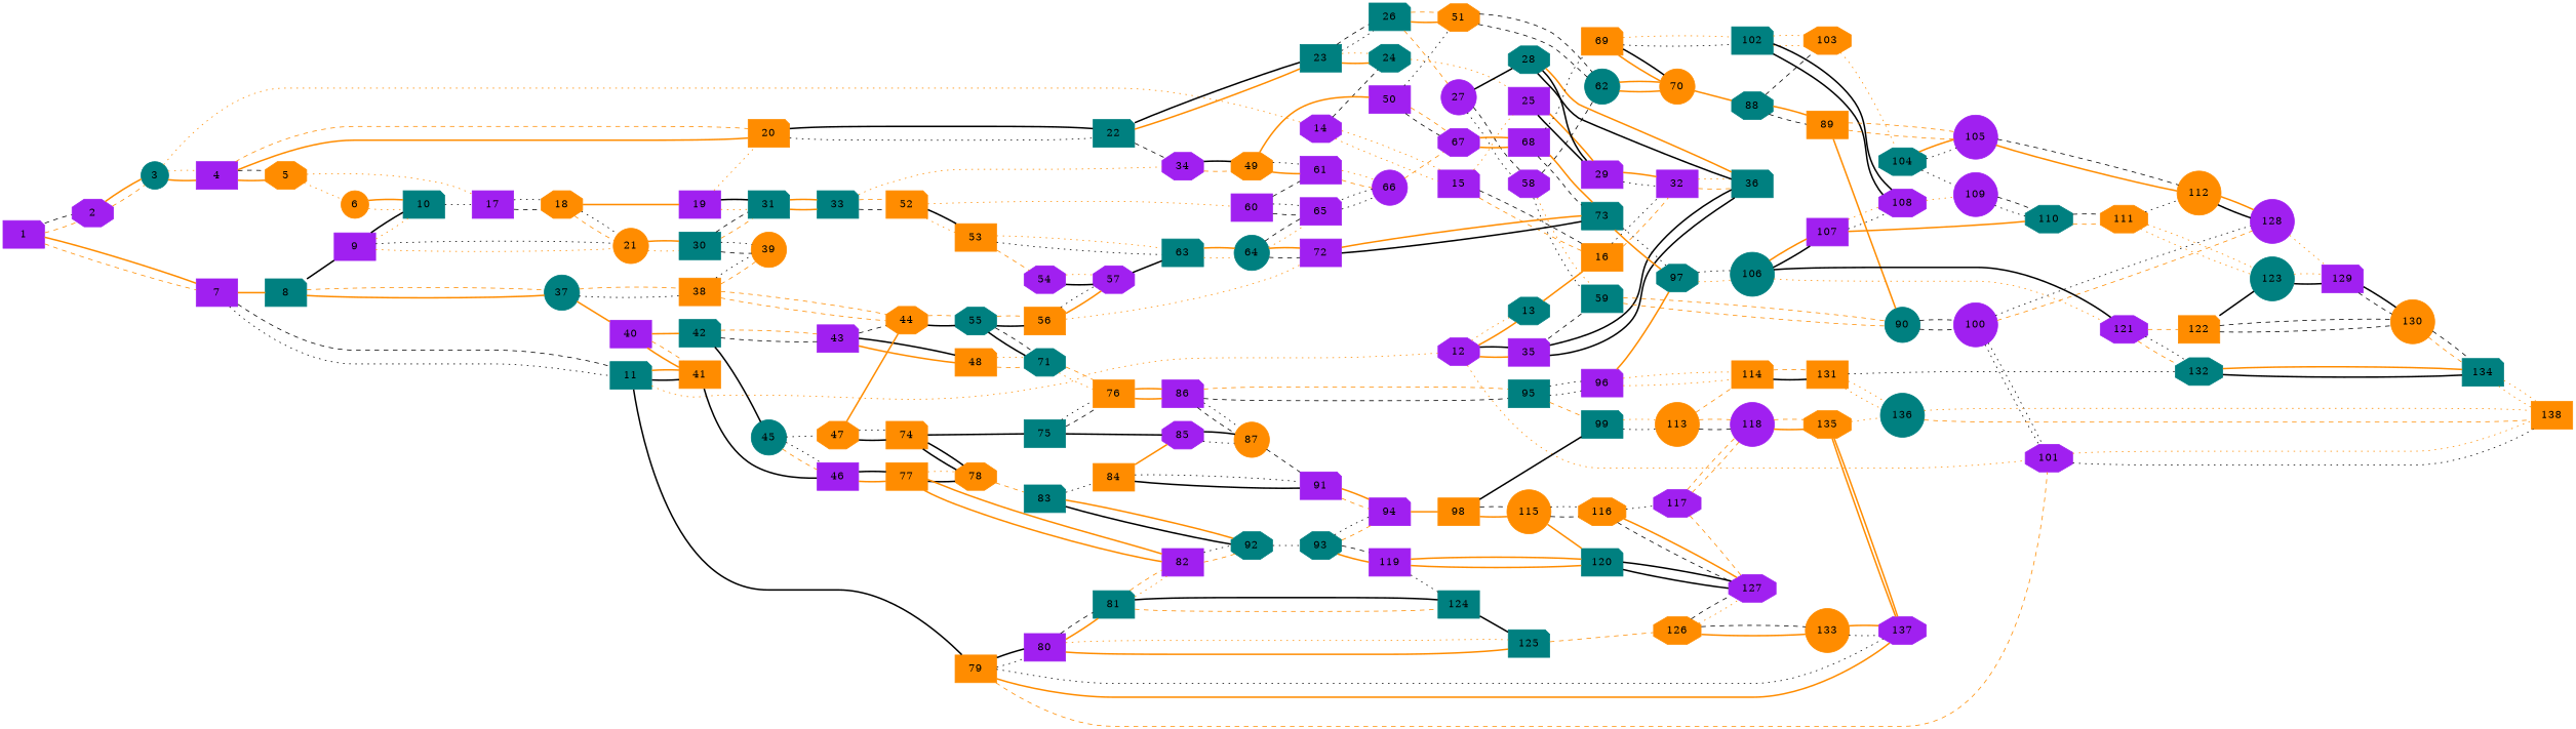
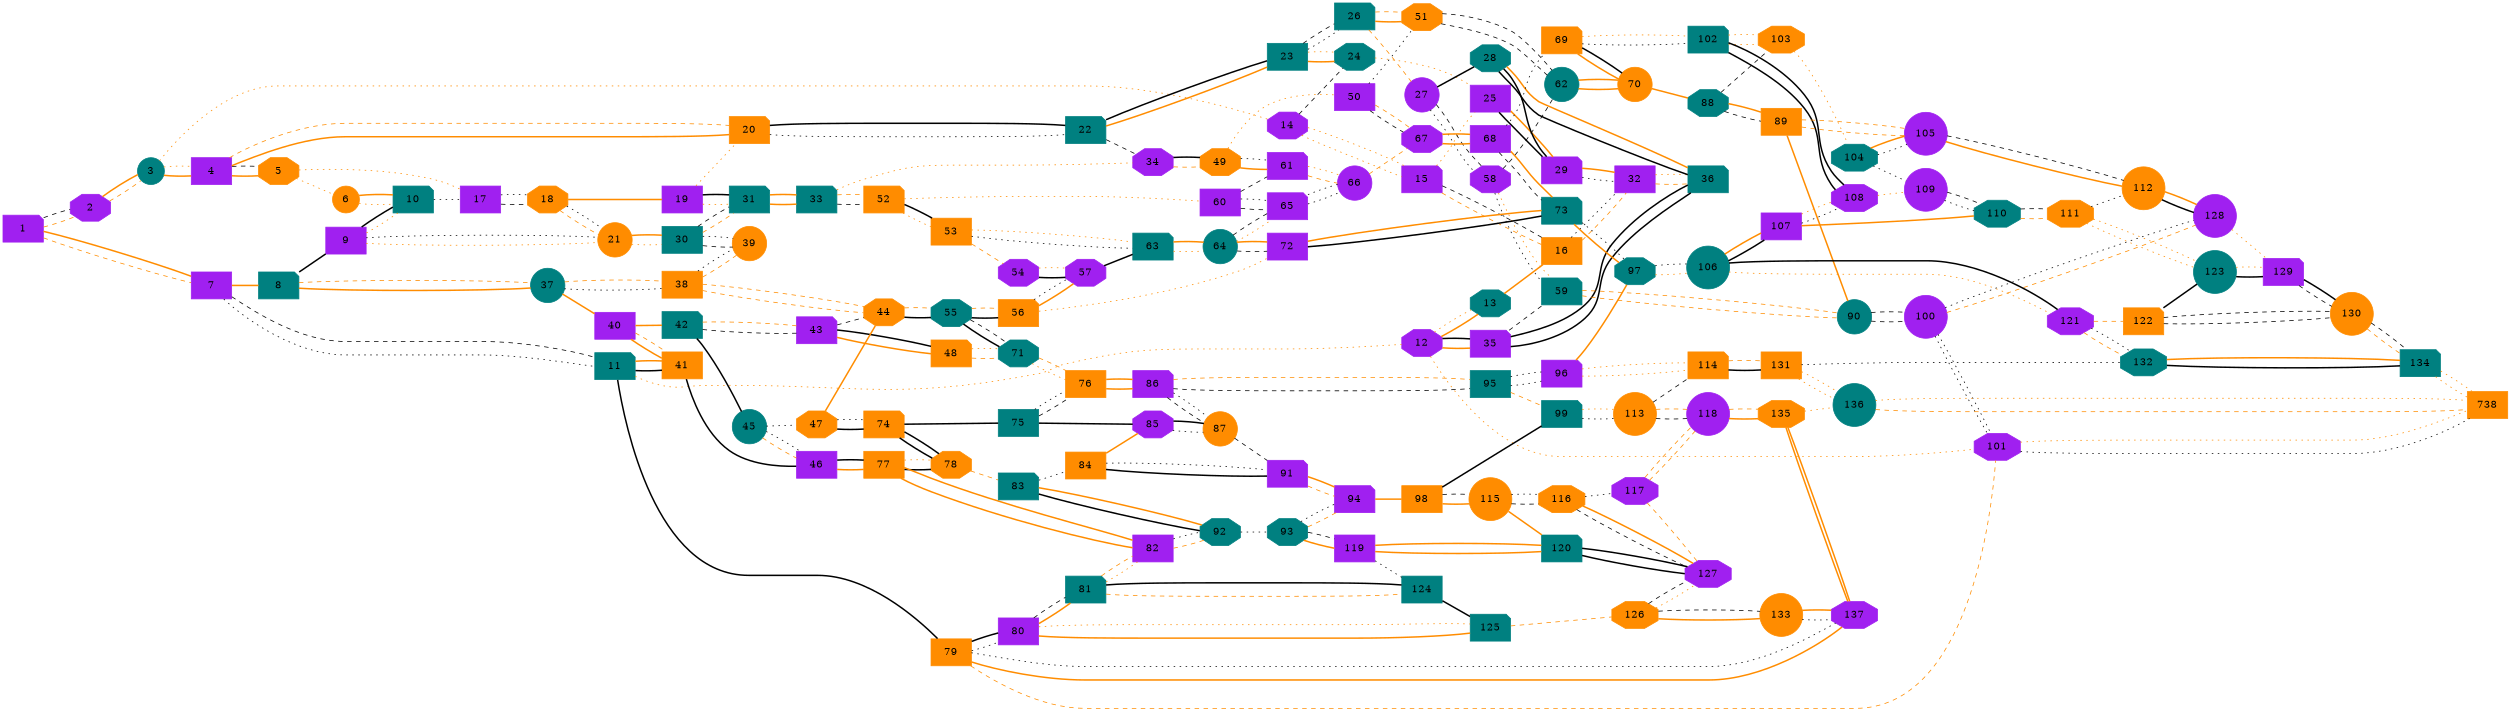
  graph {
    rankdir=LR
    node [color=purple shape=octagon style=filled]
    edge [color=darkorange style=bold]
    2
    1 [shape=note]
    7 [shape=box]
    3 [color=teal shape=circle]
    8 [color=teal shape=note]
    11 [color=teal shape=note]
    4 [shape=box]
    14
    5 [color=darkorange]
    20 [color=darkorange shape=note]
    15 [shape=note]
    24 [color=teal]
    6 [color=darkorange shape=circle]
    17 [shape=box]
    22 [color=teal shape=note]
    10 [color=teal shape=note]
    18 [color=darkorange]
    9 [shape=box]
    37 [color=teal shape=circle]
    12
    41 [color=darkorange shape=box]
    79 [color=darkorange shape=box]
    21 [color=darkorange shape=circle]
    38 [color=darkorange shape=box]
    40 [shape=box]
    30 [color=teal shape=box]
    13 [color=teal]
    35 [shape=note]
    101
    46 [shape=box]
    80 [shape=box]
    137
    16 [color=darkorange shape=box]
    36 [color=teal shape=note]
    59 [color=teal shape=note]
-   138 [color=darkorange shape=box]
+   138 [color=darkorange shape=box label=738]
    32 [shape=box]
    25 [shape=box]
    29 [shape=note]
    19 [shape=box]
    31 [color=teal shape=note]
    33 [color=teal shape=note]
    23 [color=teal shape=box]
    34
    39 [color=darkorange shape=circle]
    26 [color=teal shape=note]
    49 [color=darkorange]
    27 [shape=circle]
    51 [color=darkorange]
    28 [color=teal]
    58
    62 [color=teal shape=circle]
    52 [color=darkorange shape=note]
    53 [color=darkorange shape=box]
    60 [shape=box]
    50 [shape=box]
    61 [shape=note]
    90 [color=teal shape=circle]
    44 [color=darkorange]
    42 [color=teal shape=note]
    55 [color=teal]
    43 [shape=note]
    45 [color=teal shape=circle]
    77 [color=darkorange shape=box]
    48 [color=darkorange shape=note]
    47 [color=darkorange]
    71 [color=teal]
    56 [color=darkorange shape=note]
    74 [color=darkorange shape=note]
    78 [color=darkorange]
    82 [shape=box]
    75 [color=teal shape=box]
    76 [color=darkorange shape=box]
    67
    66 [shape=circle]
    68 [shape=box]
    70 [color=darkorange shape=circle]
    54
    63 [color=teal shape=note]
    65 [shape=note]
    57
    64 [color=teal shape=circle]
    72 [shape=box]
    73 [color=teal shape=note]
    100 [shape=circle]
    88 [color=teal]
    69 [color=darkorange shape=note]
    102 [color=teal shape=note]
    97 [color=teal]
    103 [color=darkorange]
    108
    89 [color=darkorange shape=box]
    86 [shape=note]
    106 [color=teal shape=circle]
    85
    83 [color=teal shape=note]
    87 [color=darkorange shape=circle]
    95 [color=teal shape=box]
    92 [color=teal]
    84 [color=darkorange shape=box]
    81 [color=teal shape=note]
    125 [color=teal shape=note]
    124 [color=teal shape=box]
    126 [color=darkorange]
    93 [color=teal]
    91 [shape=note]
    94 [shape=note]
    96 [shape=note]
    99 [color=teal shape=note]
    105 [shape=circle]
    104 [color=teal]
    112 [color=darkorange shape=circle]
    128 [shape=circle]
    98 [color=darkorange shape=box]
    119 [shape=box]
    120 [color=teal shape=note]
    115 [color=darkorange shape=circle]
    114 [color=darkorange shape=note]
    113 [color=darkorange shape=circle]
    131 [color=darkorange shape=box]
    107 [shape=box]
    121
    116 [color=darkorange]
    118 [shape=circle]
    129 [shape=note]
    109 [shape=circle]
    110 [color=teal]
    122 [color=darkorange shape=note]
    132 [color=teal]
    111 [color=darkorange]
    123 [color=teal shape=circle]
    135 [color=darkorange]
    136 [color=teal shape=circle]
    117
    127
    133 [color=darkorange shape=circle]
    130 [color=darkorange shape=circle]
    134 [color=teal shape=note]
    2 -- 3 [style=dashed]
    2 -- 3
    1 -- 2 [style=dashed]
    1 -- 2 [color=black style=dashed]
    1 -- 7 [style=dashed]
    1 -- 7
    7 -- 8
    7 -- 11 [color=black style=dotted]
    7 -- 11 [color=black style=dashed]
    3 -- 4
    3 -- 4 [style=dotted]
    3 -- 14 [style=dotted]
    8 -- 9 [color=black]
    8 -- 37
    8 -- 37 [style=dashed]
    11 -- 12 [style=dotted]
    11 -- 41 [color=black]
    11 -- 41
    11 -- 79 [color=black]
    4 -- 5
    4 -- 5 [color=black style=dashed]
    4 -- 20
    4 -- 20 [style=dashed]
    14 -- 15 [style=dotted]
    14 -- 15 [style=dotted]
    14 -- 24 [color=black style=dashed]
    5 -- 6 [style=dotted]
    5 -- 17 [style=dotted]
    20 -- 22 [color=black style=dotted]
    20 -- 22 [color=black]
    15 -- 16 [style=dashed]
    15 -- 16 [color=black style=dashed]
    15 -- 25 [style=dotted]
    24 -- 25 [style=dotted]
    6 -- 10 [style=dotted]
    6 -- 10
    17 -- 18 [color=black style=dashed]
    17 -- 18 [color=black style=dotted]
    22 -- 23
    22 -- 23 [color=black]
    22 -- 34 [color=black style=dashed]
    10 -- 17 [color=black style=dotted]
    18 -- 21 [style=dashed]
    18 -- 21 [color=black style=dotted]
    18 -- 19
    9 -- 10 [style=dotted]
    9 -- 10 [color=black]
    9 -- 21 [style=dotted]
    9 -- 21 [color=black style=dotted]
    37 -- 38 [color=black style=dotted]
    37 -- 38 [style=dashed]
    37 -- 40
    12 -- 13
    12 -- 13 [style=dotted]
    12 -- 35
    12 -- 35 [color=black]
    12 -- 101 [style=dotted]
    41 -- 46 [color=black]
    79 -- 101 [style=dashed]
    79 -- 80 [color=black style=dotted]
    79 -- 80 [color=black]
    79 -- 137
    79 -- 137 [color=black style=dotted]
    21 -- 30 [style=dotted]
    21 -- 30
    38 -- 39 [style=dashed]
    38 -- 39 [color=black style=dotted]
    38 -- 44 [style=dashed]
    38 -- 44 [style=dashed]
    40 -- 41
    40 -- 41 [style=dashed]
    40 -- 42
    30 -- 31 [style=dashed]
    30 -- 31 [color=black style=dashed]
    30 -- 39 [color=black style=dashed]
    30 -- 39 [color=black style=dotted]
    13 -- 16
    35 -- 36 [color=black]
    35 -- 36 [color=black]
    35 -- 59 [color=black style=dashed]
    101 -- 138 [color=black style=dotted]
    101 -- 138 [style=dotted]
    46 -- 77
    46 -- 77 [color=black]
    80 -- 81
    80 -- 81 [color=black style=dashed]
    80 -- 125
    80 -- 125 [style=dotted]
    16 -- 32 [style=dashed]
    16 -- 32 [color=black style=dotted]
    59 -- 90 [style=dashed]
    59 -- 90 [style=dashed]
    32 -- 36 [style=dashed]
    32 -- 36 [style=dotted]
    25 -- 29 [color=black]
    25 -- 29
    29 -- 32 [color=black style=dotted]
    29 -- 32
    19 -- 20 [style=dotted]
    19 -- 31 [style=dotted]
    19 -- 31 [color=black]
    31 -- 33
    31 -- 33
    33 -- 34 [style=dotted]
    33 -- 52 [color=black style=dashed]
    33 -- 52 [style=dashed]
    23 -- 24
    23 -- 24 [style=dotted]
    23 -- 26 [color=black style=dotted]
    23 -- 26 [color=black style=dashed]
    34 -- 49 [style=dashed]
    34 -- 49 [color=black]
    26 -- 27 [style=dashed]
    26 -- 51
    26 -- 51 [style=dashed]
-   49 -- 50
+   49 -- 50 [style=dotted]
    49 -- 61
    49 -- 61 [color=black style=dotted]
    27 -- 28 [color=black]
    27 -- 58 [color=black style=dotted]
    27 -- 58 [color=black style=dashed]
    51 -- 62 [color=black style=dashed]
    51 -- 62 [color=black style=dashed]
    28 -- 36 [color=black]
    28 -- 36
    28 -- 29 [color=black]
    58 -- 59 [color=black style=dotted]
    58 -- 59 [style=dotted]
    58 -- 62 [color=black style=dashed]
    62 -- 70
    62 -- 70
    52 -- 53 [style=dotted]
    52 -- 53 [color=black]
    52 -- 60 [style=dotted]
    53 -- 54 [style=dashed]
    53 -- 63 [color=black style=dotted]
    53 -- 63 [style=dotted]
    60 -- 61 [color=black style=dashed]
    60 -- 65 [color=black style=dashed]
    60 -- 65 [color=black style=dotted]
    50 -- 51 [color=black style=dotted]
    50 -- 67 [color=black style=dashed]
    50 -- 67 [style=dashed]
    61 -- 66 [style=dashed]
    61 -- 66 [style=dotted]
    90 -- 100 [color=black style=dashed]
    90 -- 100 [color=black style=dashed]
    44 -- 55 [color=black]
    44 -- 55 [style=dashed]
    42 -- 43 [color=black style=dashed]
    42 -- 43 [style=dashed]
    42 -- 45 [color=black]
    55 -- 71 [color=black]
    55 -- 71 [color=black style=dashed]
    55 -- 56 [color=black]
    55 -- 56 [style=dashed]
    43 -- 44 [color=black style=dashed]
    43 -- 48
    43 -- 48 [color=black]
    45 -- 46 [style=dashed]
    45 -- 46 [color=black style=dotted]
    45 -- 47 [color=black style=dotted]
    77 -- 78 [color=black]
    77 -- 78 [style=dotted]
    77 -- 82
    77 -- 82
    48 -- 71 [style=dashed]
    48 -- 71 [style=dotted]
    47 -- 44
    47 -- 74 [color=black]
    47 -- 74 [color=black style=dotted]
    71 -- 76 [style=dotted]
    71 -- 76 [style=dashed]
    56 -- 57
    56 -- 57 [color=black style=dotted]
    56 -- 72 [style=dotted]
    74 -- 78 [color=black]
    74 -- 78 [color=black]
    74 -- 75 [color=black]
    78 -- 83 [style=dashed]
    82 -- 92 [style=dashed]
    82 -- 92 [color=black style=dotted]
    75 -- 76 [color=black style=dashed]
    75 -- 76 [color=black style=dotted]
    75 -- 85 [color=black]
    76 -- 86
    76 -- 86
    67 -- 68
    67 -- 68
    66 -- 67 [style=dashed]
    68 -- 73 [color=black style=dashed]
    68 -- 73
    68 -- 69 [color=black style=dotted]
    70 -- 88
    54 -- 57 [color=black]
    54 -- 57 [style=dotted]
    63 -- 64 [style=dotted]
    63 -- 64
    65 -- 66 [color=black style=dotted]
    65 -- 66 [color=black style=dotted]
    57 -- 63 [color=black]
    64 -- 65 [style=dotted]
    64 -- 65 [color=black style=dashed]
    64 -- 72 [color=black style=dashed]
    64 -- 72
    72 -- 73 [color=black]
    72 -- 73
    73 -- 97
    73 -- 97 [color=black style=dotted]
    100 -- 101 [color=black style=dotted]
    100 -- 101 [color=black style=dotted]
    100 -- 128 [style=dashed]
    100 -- 128 [color=black style=dotted]
    88 -- 103 [color=black style=dashed]
    88 -- 89 [color=black style=dashed]
    88 -- 89
    69 -- 70
    69 -- 70 [color=black]
    69 -- 102 [color=black style=dotted]
    69 -- 102 [style=dotted]
    102 -- 103 [style=dotted]
    102 -- 103 [style=dotted]
    102 -- 108 [color=black]
    102 -- 108 [color=black]
    97 -- 106 [style=dotted]
    97 -- 106 [color=black style=dotted]
    103 -- 104 [style=dotted]
    108 -- 109 [style=dotted]
    89 -- 90
    89 -- 105 [style=dashed]
    89 -- 105 [style=dashed]
    86 -- 87 [color=black style=dashed]
    86 -- 87 [color=black style=dotted]
    86 -- 95 [color=black style=dashed]
    86 -- 95 [style=dashed]
    106 -- 107 [color=black]
    106 -- 107
    106 -- 121 [style=dotted]
    106 -- 121 [color=black]
    85 -- 87 [color=black style=dotted]
    85 -- 87 [color=black]
    83 -- 92 [color=black]
    83 -- 92
    83 -- 84 [color=black style=dotted]
    87 -- 91 [color=black style=dashed]
    95 -- 96 [color=black style=dotted]
    95 -- 96 [color=black style=dotted]
    95 -- 99 [style=dashed]
    92 -- 93 [color=black style=dotted]
    84 -- 85
    84 -- 91 [color=black]
    84 -- 91 [color=black style=dotted]
    81 -- 82 [style=dotted]
    81 -- 82 [style=dashed]
    81 -- 124 [style=dashed]
    81 -- 124 [color=black]
    125 -- 126 [style=dashed]
    124 -- 125 [color=black]
    126 -- 127 [style=dotted]
    126 -- 127 [color=black style=dashed]
    126 -- 133
    126 -- 133 [color=black style=dashed]
    93 -- 94 [style=dashed]
    93 -- 94 [color=black style=dotted]
    93 -- 119
    93 -- 119 [color=black style=dashed]
    91 -- 94 [style=dashed]
    91 -- 94
    94 -- 98
    96 -- 97
    96 -- 114 [style=dotted]
    96 -- 114 [style=dotted]
    99 -- 113 [color=black style=dotted]
    99 -- 113 [style=dotted]
    105 -- 112
    105 -- 112 [color=black style=dashed]
    104 -- 105 [color=black style=dotted]
    104 -- 105
    104 -- 109 [color=black style=dotted]
    112 -- 128 [color=black]
    112 -- 128
    128 -- 129 [style=dotted]
    98 -- 99 [color=black]
    98 -- 115
    98 -- 115 [color=black style=dashed]
    119 -- 124 [color=black style=dotted]
    119 -- 120
    119 -- 120
    120 -- 127 [color=black]
    120 -- 127 [color=black]
    115 -- 120
    115 -- 116 [color=black style=dashed]
    115 -- 116 [color=black style=dotted]
    114 -- 131 [color=black]
    114 -- 131 [style=dashed]
-   113 -- 114 [style=dashed]
+   113 -- 114 [color=black style=dashed]
    113 -- 118 [color=black style=dashed]
    113 -- 118 [style=dashed]
    131 -- 132 [color=black style=dotted]
    131 -- 136 [style=dotted]
    131 -- 136 [style=dotted]
    107 -- 108 [color=black style=dotted]
    107 -- 108 [style=dotted]
    107 -- 110
    121 -- 122 [style=dashed]
    121 -- 132 [style=dashed]
    121 -- 132 [color=black style=dotted]
    116 -- 117 [color=black style=dotted]
    116 -- 127 [color=black style=dashed]
    116 -- 127
    118 -- 135
    118 -- 135 [style=dashed]
    129 -- 130 [color=black style=dashed]
    129 -- 130 [color=black]
    109 -- 110 [color=black style=dotted]
    109 -- 110 [color=black style=dashed]
    110 -- 111 [style=dashed]
    110 -- 111 [color=black style=dashed]
    122 -- 123 [color=black]
    122 -- 130 [color=black style=dashed]
    122 -- 130 [color=black style=dashed]
    132 -- 134 [color=black]
    132 -- 134
    111 -- 112 [color=black style=dotted]
    111 -- 123 [style=dotted]
    111 -- 123 [style=dotted]
    123 -- 129 [color=black]
    123 -- 129 [style=dotted]
    135 -- 137
    135 -- 137
    135 -- 136 [style=dotted]
    136 -- 138 [style=dashed]
    136 -- 138 [style=dotted]
    117 -- 118 [style=dashed]
    117 -- 118 [style=dashed]
    117 -- 127 [style=dashed]
    133 -- 137 [color=black style=dotted]
    133 -- 137
    130 -- 134 [style=dashed]
    130 -- 134 [color=black style=dashed]
    134 -- 138 [style=dotted]
    134 -- 138 [style=dotted]
  }
